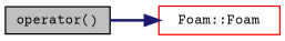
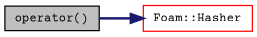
  digraph {
    rankdir=LR
    fontname="Courier Prime"
    node [fontname="Courier Prime" fontsize=10 shape=record]
    n1 [color=black fillcolor=grey75 fontcolor=black height=0.2 label="operator()" style=filled width=0.4]
-   n2 [color=red height=0.2 label="Foam::Foam" width=0.4]
+   n2 [color=red height=0.2 label="Foam::Hasher" width=0.4]
    n1 -> n2 [color=midnightblue fontname="Courier Prime" fontsize=10 labelfontname=Helvetica labelfontsize=10 style=bold arrowhead=normal]
  }
